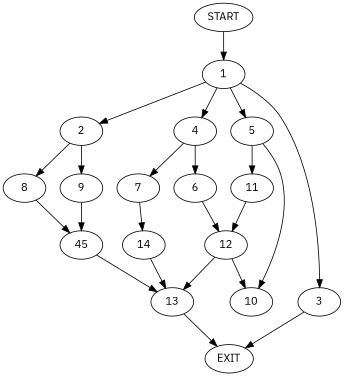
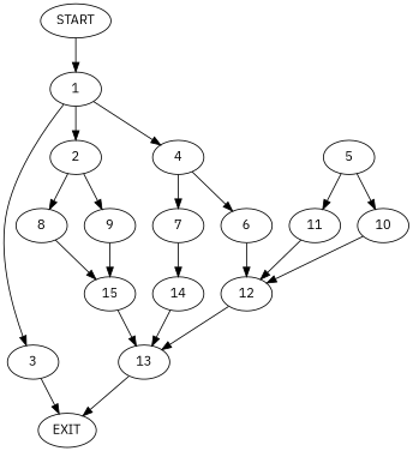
  digraph {
    fontname="IBM Plex Sans"
    node [fontname="IBM Plex Sans"]
    edge [fontname="IBM Plex Sans"]
    n1 [label=START]
    1
    2
    3
    4
    5
    n7 [label=EXIT]
    8
    9
    6
    7
    10
    11
-   15 [label=45]
+   15
    12
    14
    13
    n1 -> 1
    1 -> 2
    1 -> 3
    1 -> 4
-   1 -> 5
    2 -> 8
    2 -> 9
    3 -> n7
    4 -> 6
    4 -> 7
    5 -> 10
    5 -> 11
    8 -> 15
    9 -> 15
    6 -> 12
    7 -> 14
-   12 -> 10
+   10 -> 12
    11 -> 12
    15 -> 13
    12 -> 13
    14 -> 13
    13 -> n7
  }
